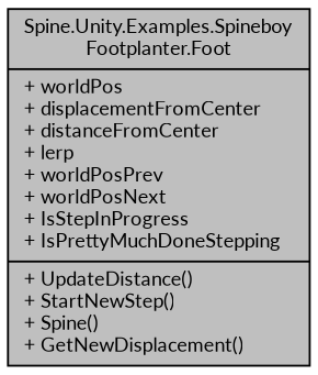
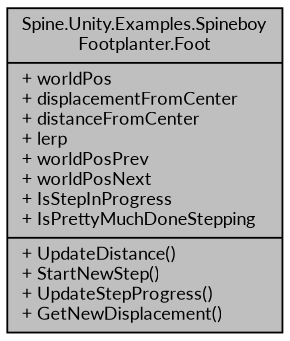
  digraph {
    fontname=Lato
-   n1 [color=black fillcolor=grey75 fontcolor=black fontname=Lato fontsize=10 height=0.2 label="{Spine.Unity.Examples.Spineboy\lFootplanter.Foot\n|+ worldPos\l+ displacementFromCenter\l+ distanceFromCenter\l+ lerp\l+ worldPosPrev\l+ worldPosNext\l+ IsStepInProgress\l+ IsPrettyMuchDoneStepping\l|+ UpdateDistance()\l+ StartNewStep()\l+ Spine()\l+ GetNewDisplacement()\l}" shape=record style=filled width=0.4]
+   n1 [color=black fillcolor=grey75 fontcolor=black fontname=Lato fontsize=10 height=0.2 label="{Spine.Unity.Examples.Spineboy\lFootplanter.Foot\n|+ worldPos\l+ displacementFromCenter\l+ distanceFromCenter\l+ lerp\l+ worldPosPrev\l+ worldPosNext\l+ IsStepInProgress\l+ IsPrettyMuchDoneStepping\l|+ UpdateDistance()\l+ StartNewStep()\l+ UpdateStepProgress()\l+ GetNewDisplacement()\l}" shape=record style=filled width=0.4]
  }
